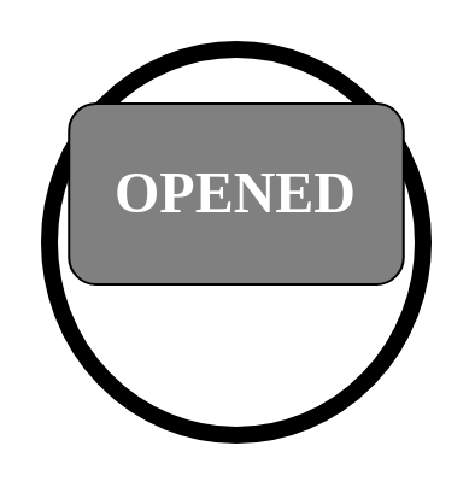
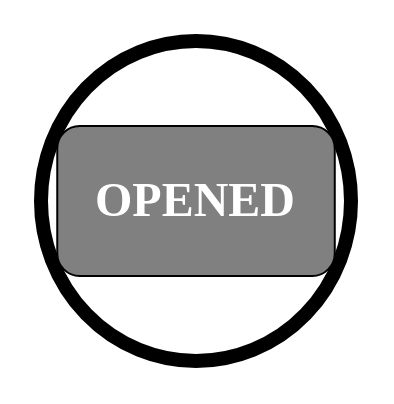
  <mxCell id="0" />
  <mxCell id="1" parent="0" />
  <mxCell id="2" value="" style="ellipse;whiteSpace=wrap;html=1;fillColor=#FFFFFF;strokeWidth=7;" vertex="1" parent="1"><mxGeometry x="20" y="20" width="155" height="160" as="geometry" /></mxCell>
- <mxCell id="3" value="&lt;font style=&quot;font-size: 24px&quot; color=&quot;#ffffff&quot; face=&quot;Verdana&quot;&gt;&lt;b&gt;OPENED&lt;/b&gt;&lt;/font&gt;" style="rounded=1;whiteSpace=wrap;html=1;fillColor=#808080;" vertex="1" parent="1"><mxGeometry x="28.13" y="42.5" width="138.75" height="75" as="geometry" /></mxCell>
+ <mxCell id="3" value="&lt;font style=&quot;font-size: 24px&quot; color=&quot;#ffffff&quot; face=&quot;Verdana&quot;&gt;&lt;b&gt;OPENED&lt;/b&gt;&lt;/font&gt;" style="rounded=1;whiteSpace=wrap;html=1;fillColor=#808080;" vertex="1" parent="1"><mxGeometry x="28.13" y="62.5" width="138.75" height="75" as="geometry" /></mxCell>
